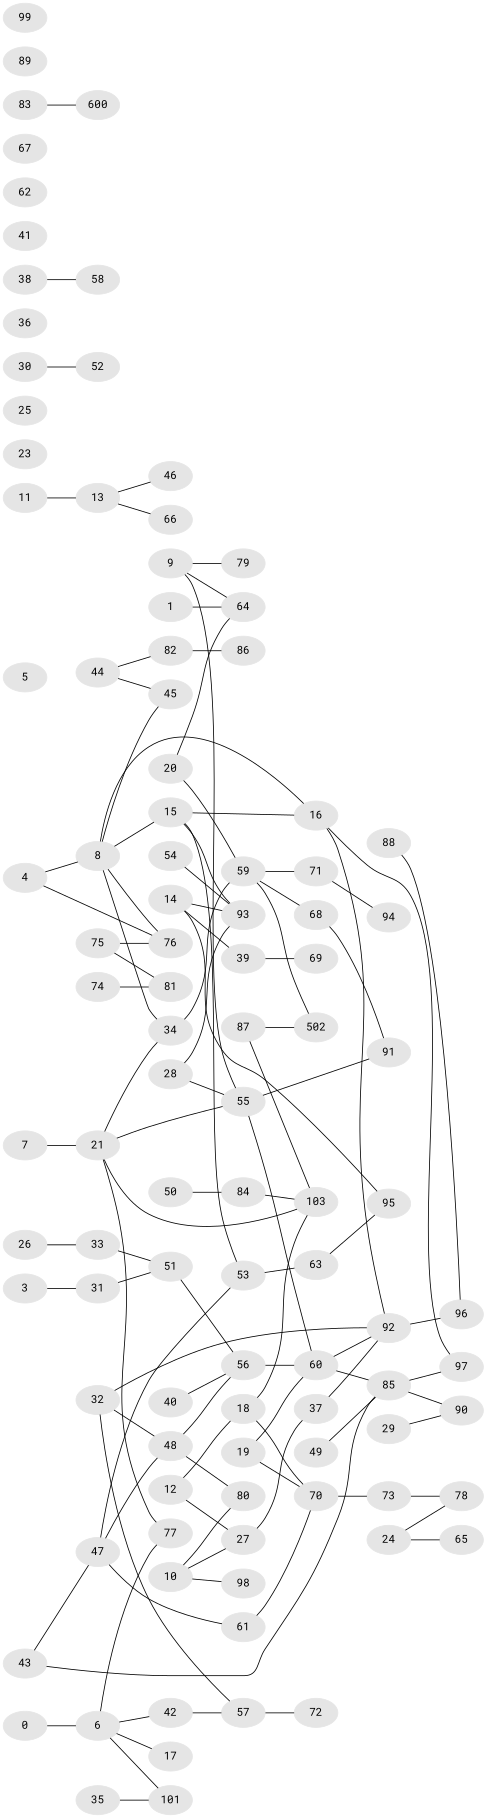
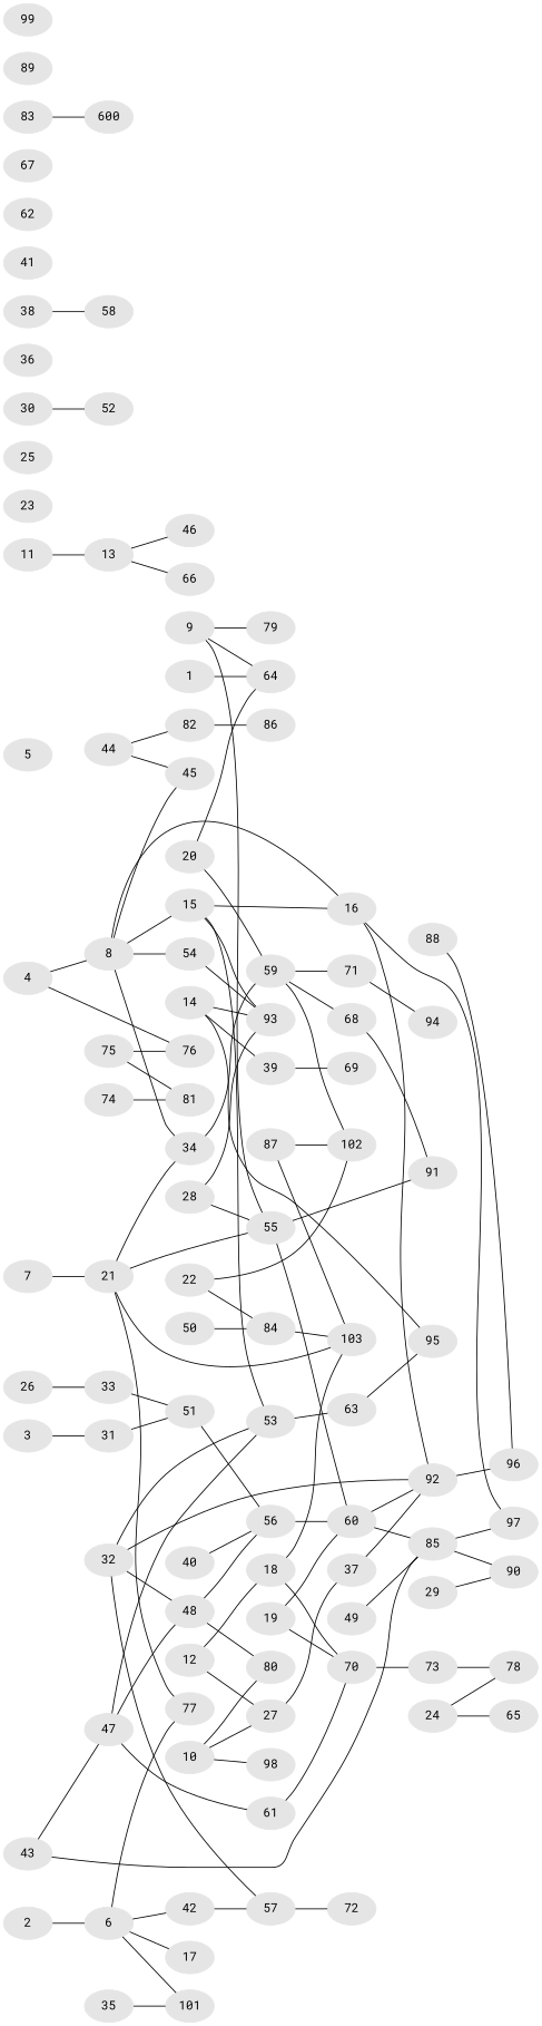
  graph {
    fontname="Roboto Mono"
    rankdir=LR
    node [color=gray90 fontname="Roboto Mono" style=filled]
    edge [fontname="Roboto Mono"]
    1
    64
-   2 [label=0]
+   2
    6
    17
    42
    77
    101
    3
    31
    51
    4
    8
    76
    15
    16
    34
    45
    54
    5
    57
    7
    21
    55
    103
    93
    53
    92
    97
    59
    9
    79
    60
    91
    10
    27
    80
    98
    37
    11
    13
    46
    66
    12
    18
    70
    14
    39
    95
    69
    63
    96
    73
    19
    85
    20
-   102 [label=502]
+   102
    68
    71
+   22
    84
    23
    24
    65
    78
    25
    26
    33
    28
    29
    90
    30
    52
    56
    32
    48
    72
    35
    36
    38
    58
    40
    41
    43
    47
    61
    44
    82
    86
    49
    50
    94
    62
    67
    74
    81
    75
    n98 [label=600]
    83
    87
    88
    89
    99
    1 -- 64
    2 -- 6
    6 -- 17
    6 -- 42
    6 -- 77
    6 -- 101
    42 -- 57
    3 -- 31
    31 -- 51
    51 -- 56
    4 -- 8
    4 -- 76
    8 -- 15
    8 -- 16
    8 -- 34
    8 -- 45
-   8 -- 76
+   8 -- 54
    15 -- 16
    15 -- 93
    15 -- 53
    16 -- 92
    16 -- 97
    34 -- 59
    54 -- 93
    57 -- 72
    7 -- 21
    21 -- 77
    21 -- 34
    21 -- 55
    21 -- 103
    55 -- 60
    55 -- 91
    53 -- 63
    92 -- 96
    59 -- 102
    59 -- 68
    59 -- 71
    9 -- 64
    9 -- 55
    9 -- 79
    60 -- 92
    60 -- 85
    10 -- 27
    10 -- 80
    10 -- 98
    27 -- 37
    37 -- 92
    11 -- 13
    13 -- 46
    13 -- 66
    12 -- 27
    12 -- 18
    18 -- 103
    18 -- 70
    70 -- 73
    14 -- 93
    14 -- 39
    14 -- 95
    39 -- 69
    63 -- 95
    73 -- 78
    19 -- 60
    19 -- 70
    85 -- 97
    85 -- 90
    20 -- 64
    20 -- 59
    68 -- 91
    71 -- 94
+   22 -- 102
+   22 -- 84
    84 -- 103
    24 -- 65
    24 -- 78
    26 -- 33
    33 -- 51
    28 -- 55
    28 -- 93
    29 -- 90
    30 -- 52
    56 -- 60
    32 -- 57
+   32 -- 53
    32 -- 92
    32 -- 48
    48 -- 80
    48 -- 56
    35 -- 101
    38 -- 58
    40 -- 56
    43 -- 85
    43 -- 47
    47 -- 53
    47 -- 48
    47 -- 61
    61 -- 70
    44 -- 45
    44 -- 82
    82 -- 86
    49 -- 85
    50 -- 84
    74 -- 81
    75 -- 76
    75 -- 81
    83 -- n98
    87 -- 103
    87 -- 102
    88 -- 96
  }
